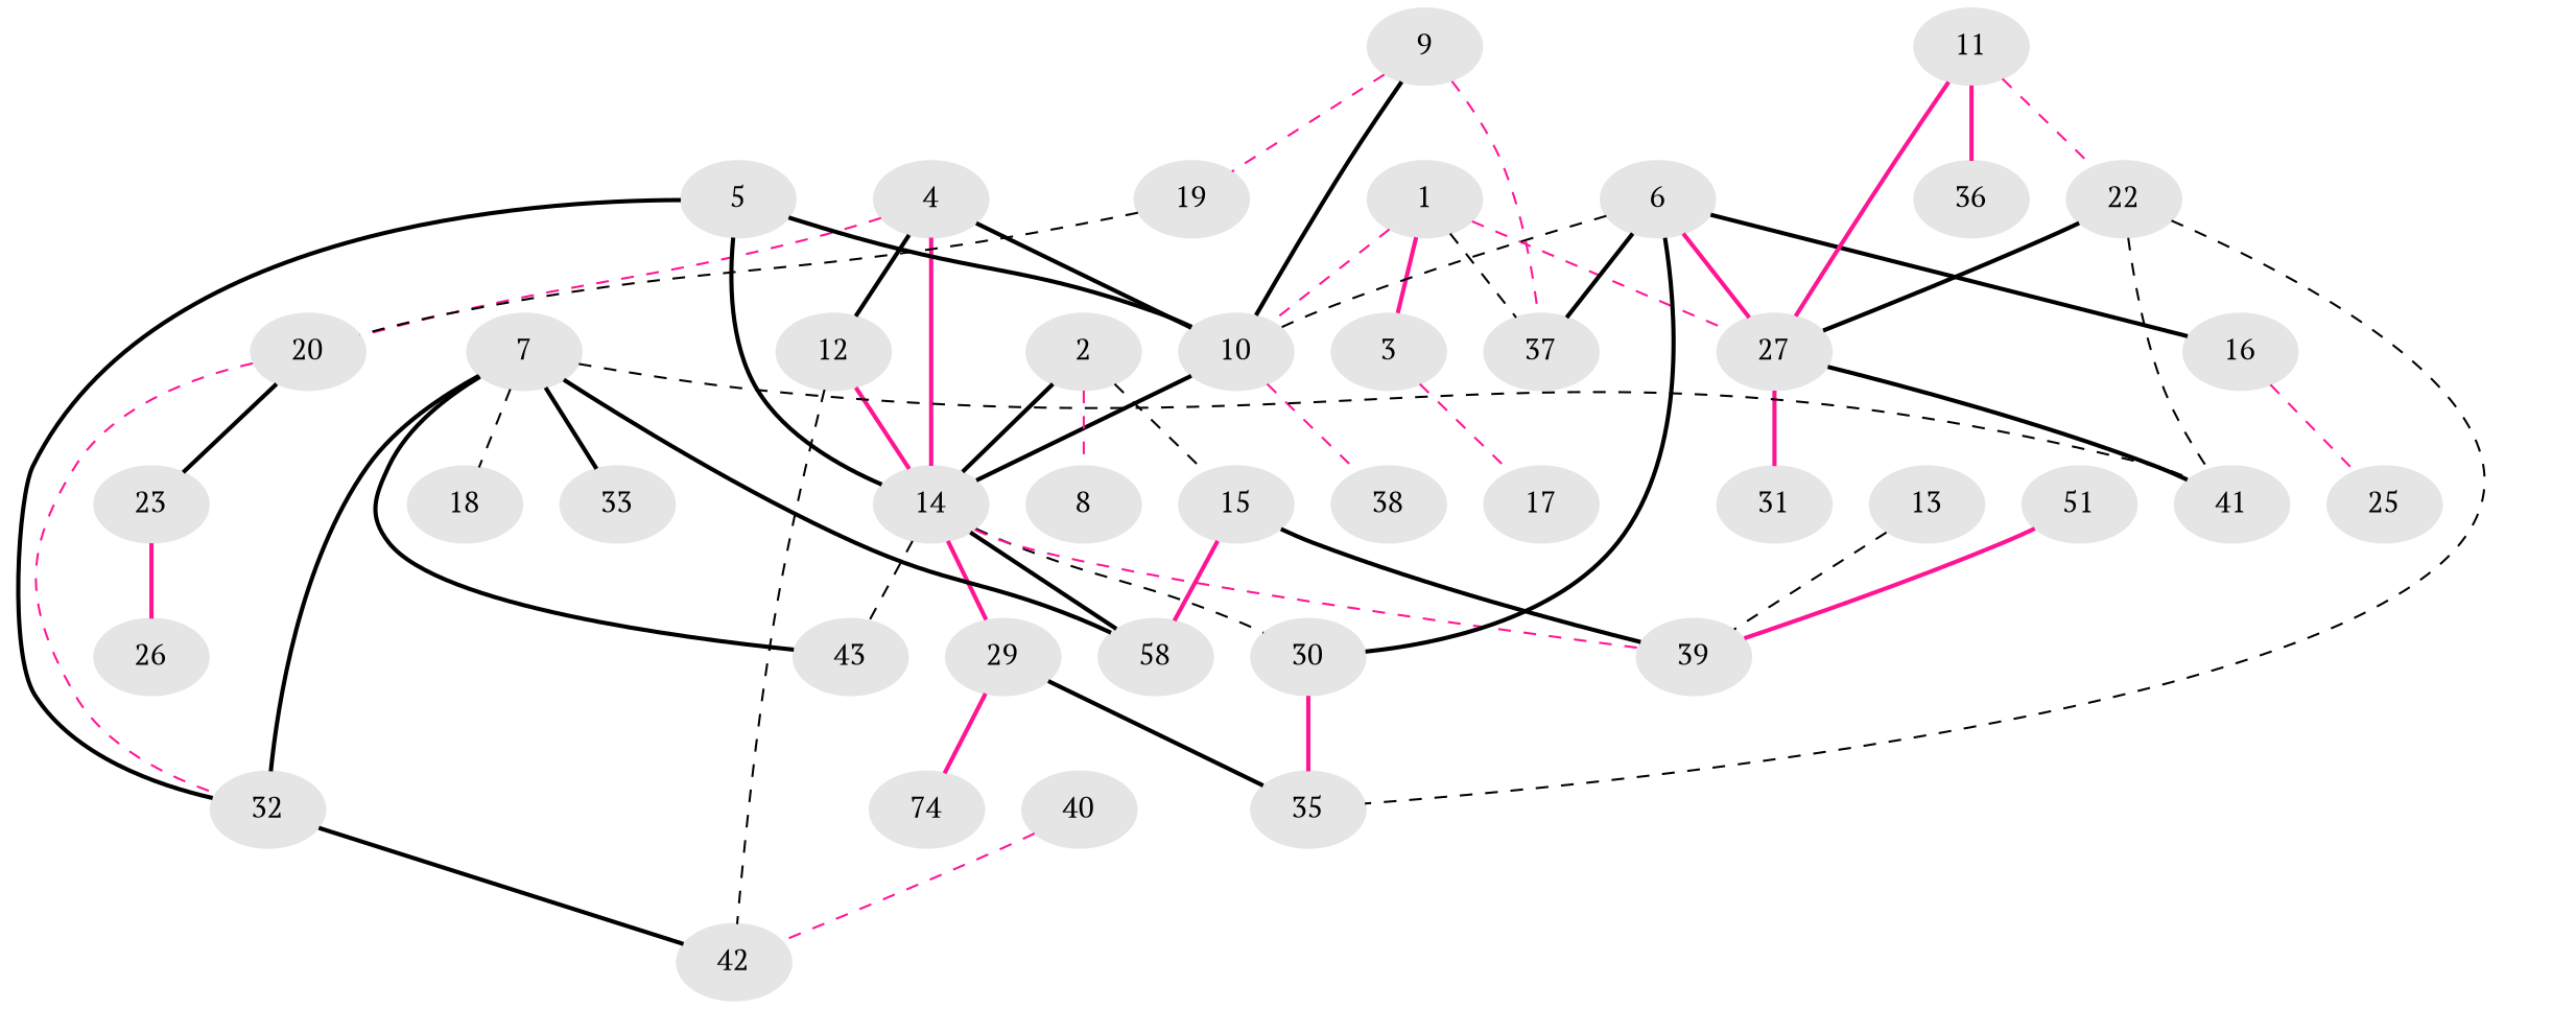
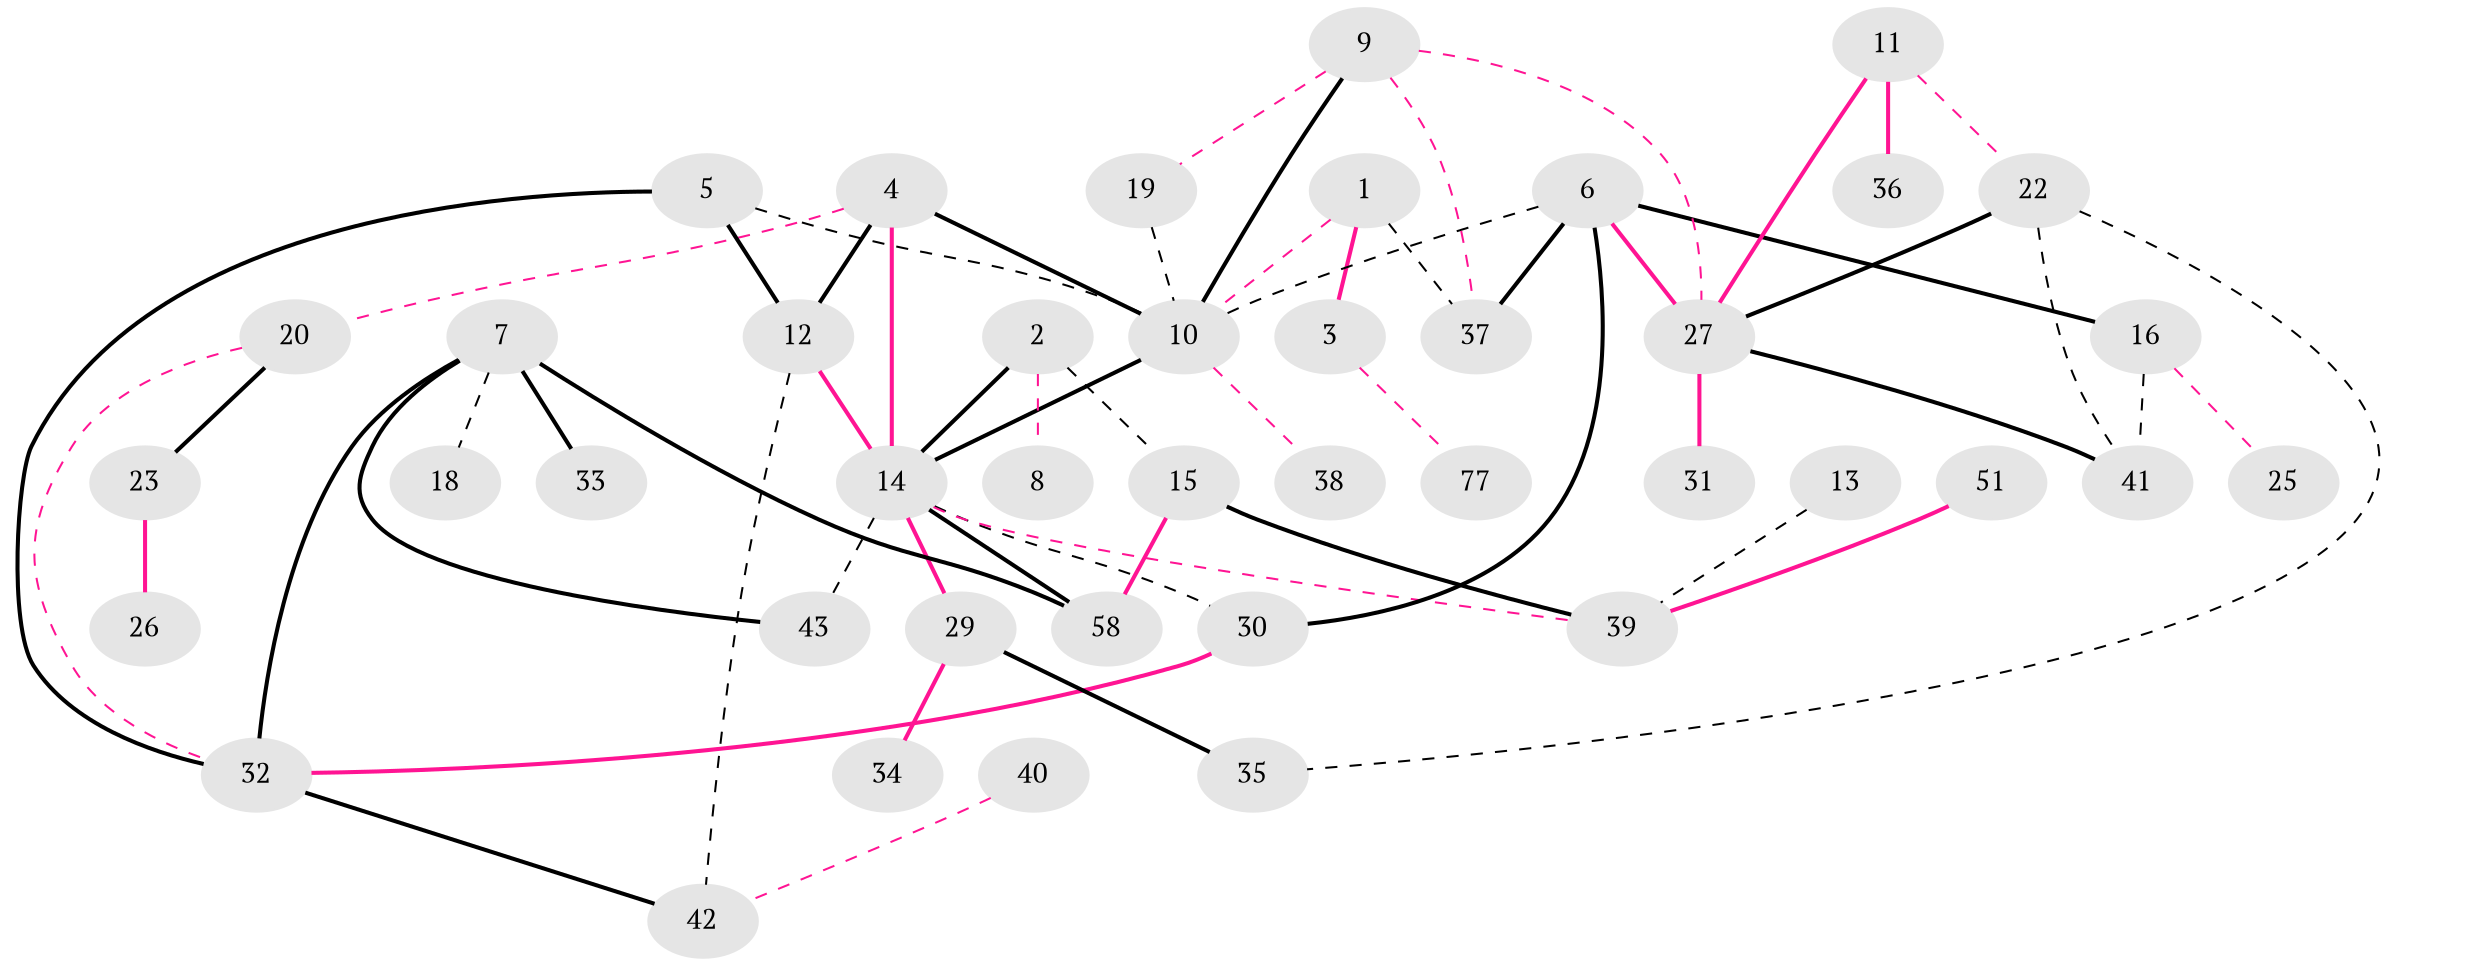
  graph {
    fontname="PT Serif"
    node [color=gray90 fontname="PT Serif" style=filled]
    edge [color=black fontname="PT Serif" style=bold weight=1.0]
    1
    3
    10
    37
-   17
+   17 [label=77]
    14
    38
    30
    n9 [label=58]
    43
    39
    29
    2
    8
    15
    4
    12
    20
    42
    32
    23
    5
    6
    16
    27
    25
    41
    31
    35
    7
    18
    33
    9
    19
    11
    22
    36
    13
-   34 [label=74]
+   34
    26
    n41 [label=51]
    40
    1 -- 3 [color=deeppink]
    1 -- 10 [color=deeppink style=dashed]
    1 -- 37 [style=dashed]
    3 -- 17 [color=deeppink style=dashed]
    10 -- 14
    10 -- 38 [color=deeppink style=dashed]
    14 -- 30 [style=dashed]
    14 -- n9
    14 -- 43 [style=dashed]
    14 -- 39 [color=deeppink style=dashed]
    14 -- 29 [color=deeppink]
-   30 -- 35 [color=deeppink]
+   30 -- 32 [color=deeppink]
    29 -- 35
    29 -- 34 [color=deeppink]
    2 -- 14
    2 -- 8 [color=deeppink style=dashed]
    2 -- 15 [style=dashed]
    15 -- n9 [color=deeppink]
    15 -- 39
    4 -- 10
    4 -- 14 [color=deeppink]
    4 -- 12
    4 -- 20 [color=deeppink style=dashed]
    12 -- 14 [color=deeppink]
    12 -- 42 [style=dashed]
    20 -- 32 [color=deeppink style=dashed]
    20 -- 23
    32 -- 42
    23 -- 26 [color=deeppink]
-   5 -- 10
-   5 -- 14
+   5 -- 10 [style=dashed]
+   5 -- 12
    5 -- 32
    6 -- 10 [style=dashed]
    6 -- 37
    6 -- 30
    6 -- 16
    6 -- 27 [color=deeppink]
    16 -- 25 [color=deeppink style=dashed]
    27 -- 41
    27 -- 31 [color=deeppink]
    7 -- n9
    7 -- 43
    7 -- 32
-   7 -- 41 [style=dashed]
+   16 -- 41 [style=dashed]
    7 -- 18 [style=dashed]
    7 -- 33
    9 -- 10
    9 -- 37 [color=deeppink style=dashed]
-   1 -- 27 [color=deeppink style=dashed]
+   9 -- 27 [color=deeppink style=dashed]
    9 -- 19 [color=deeppink style=dashed]
-   19 -- 20 [style=dashed]
+   19 -- 10 [style=dashed]
    11 -- 27 [color=deeppink]
    11 -- 22 [color=deeppink style=dashed]
    11 -- 36 [color=deeppink]
    22 -- 27
    22 -- 41 [style=dashed]
    22 -- 35 [style=dashed]
    13 -- 39 [style=dashed]
    n41 -- 39 [color=deeppink]
    40 -- 42 [color=deeppink style=dashed]
  }
